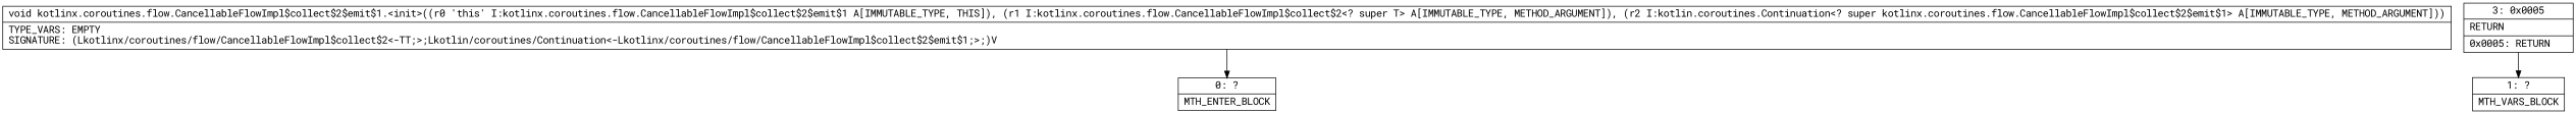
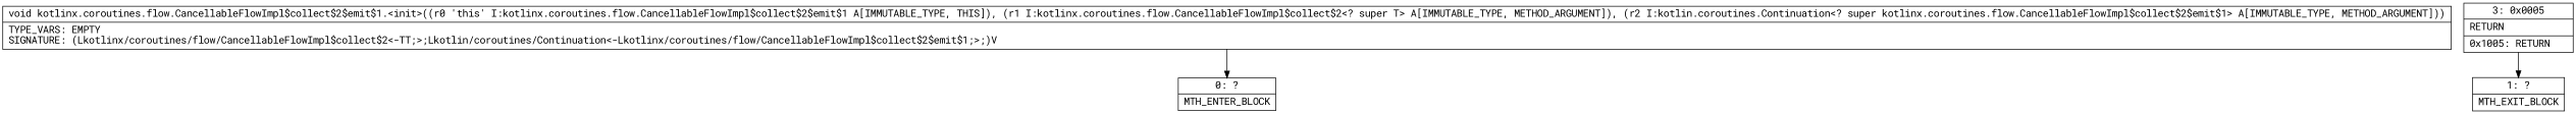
  digraph {
    fontname="Roboto Mono"
    node [fontname="Roboto Mono" shape=record]
    edge [fontname="Roboto Mono"]
    n1 [label="{0\:\ ?|MTH_ENTER_BLOCK\l}"]
-   n2 [label="{3\:\ 0x0005|RETURN\l|0x0005: RETURN   \l}"]
-   n3 [label="{1\:\ ?|MTH_VARS_BLOCK\l}"]
+   n2 [label="{3\:\ 0x0005|RETURN\l|0x1005: RETURN   \l}"]
+   n3 [label="{1\:\ ?|MTH_EXIT_BLOCK\l}"]
    n4 [label="{void kotlinx.coroutines.flow.CancellableFlowImpl$collect$2$emit$1.\<init\>((r0 'this' I:kotlinx.coroutines.flow.CancellableFlowImpl$collect$2$emit$1 A[IMMUTABLE_TYPE, THIS]), (r1 I:kotlinx.coroutines.flow.CancellableFlowImpl$collect$2\<? super T\> A[IMMUTABLE_TYPE, METHOD_ARGUMENT]), (r2 I:kotlin.coroutines.Continuation\<? super kotlinx.coroutines.flow.CancellableFlowImpl$collect$2$emit$1\> A[IMMUTABLE_TYPE, METHOD_ARGUMENT]))  | TYPE_VARS: EMPTY\lSIGNATURE: (Lkotlinx\/coroutines\/flow\/CancellableFlowImpl$collect$2\<\-TT;\>;Lkotlin\/coroutines\/Continuation\<\-Lkotlinx\/coroutines\/flow\/CancellableFlowImpl$collect$2$emit$1;\>;)V\l}"]
    n2 -> n3
    n4 -> n1
  }
